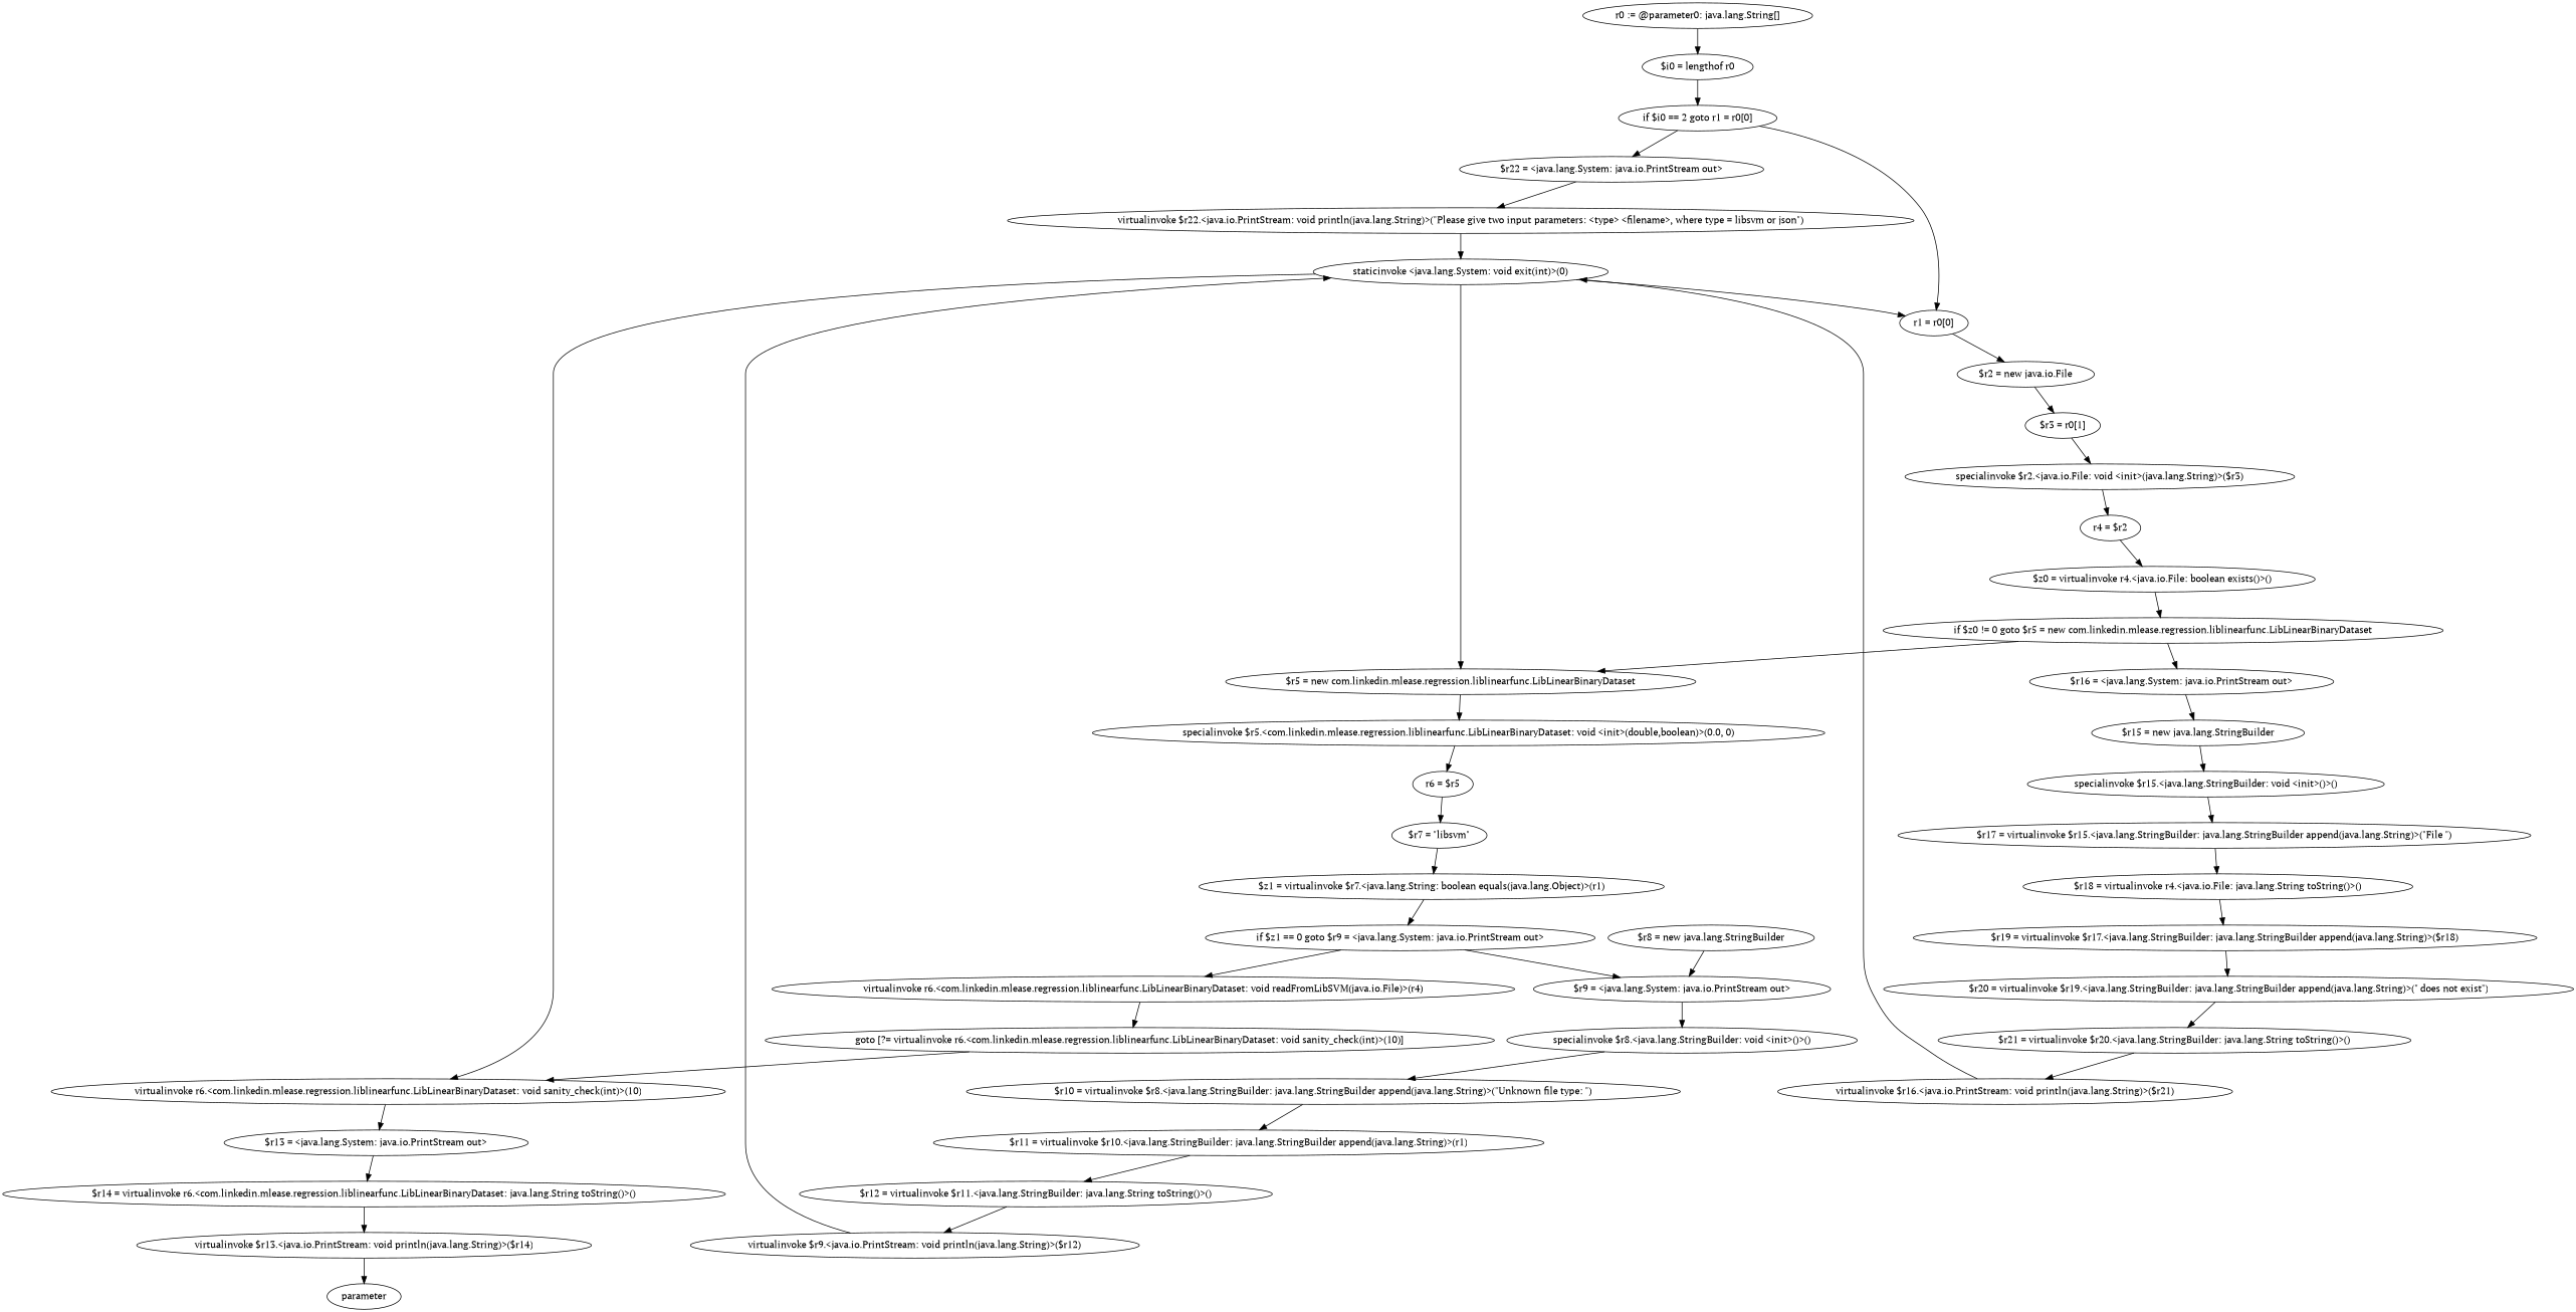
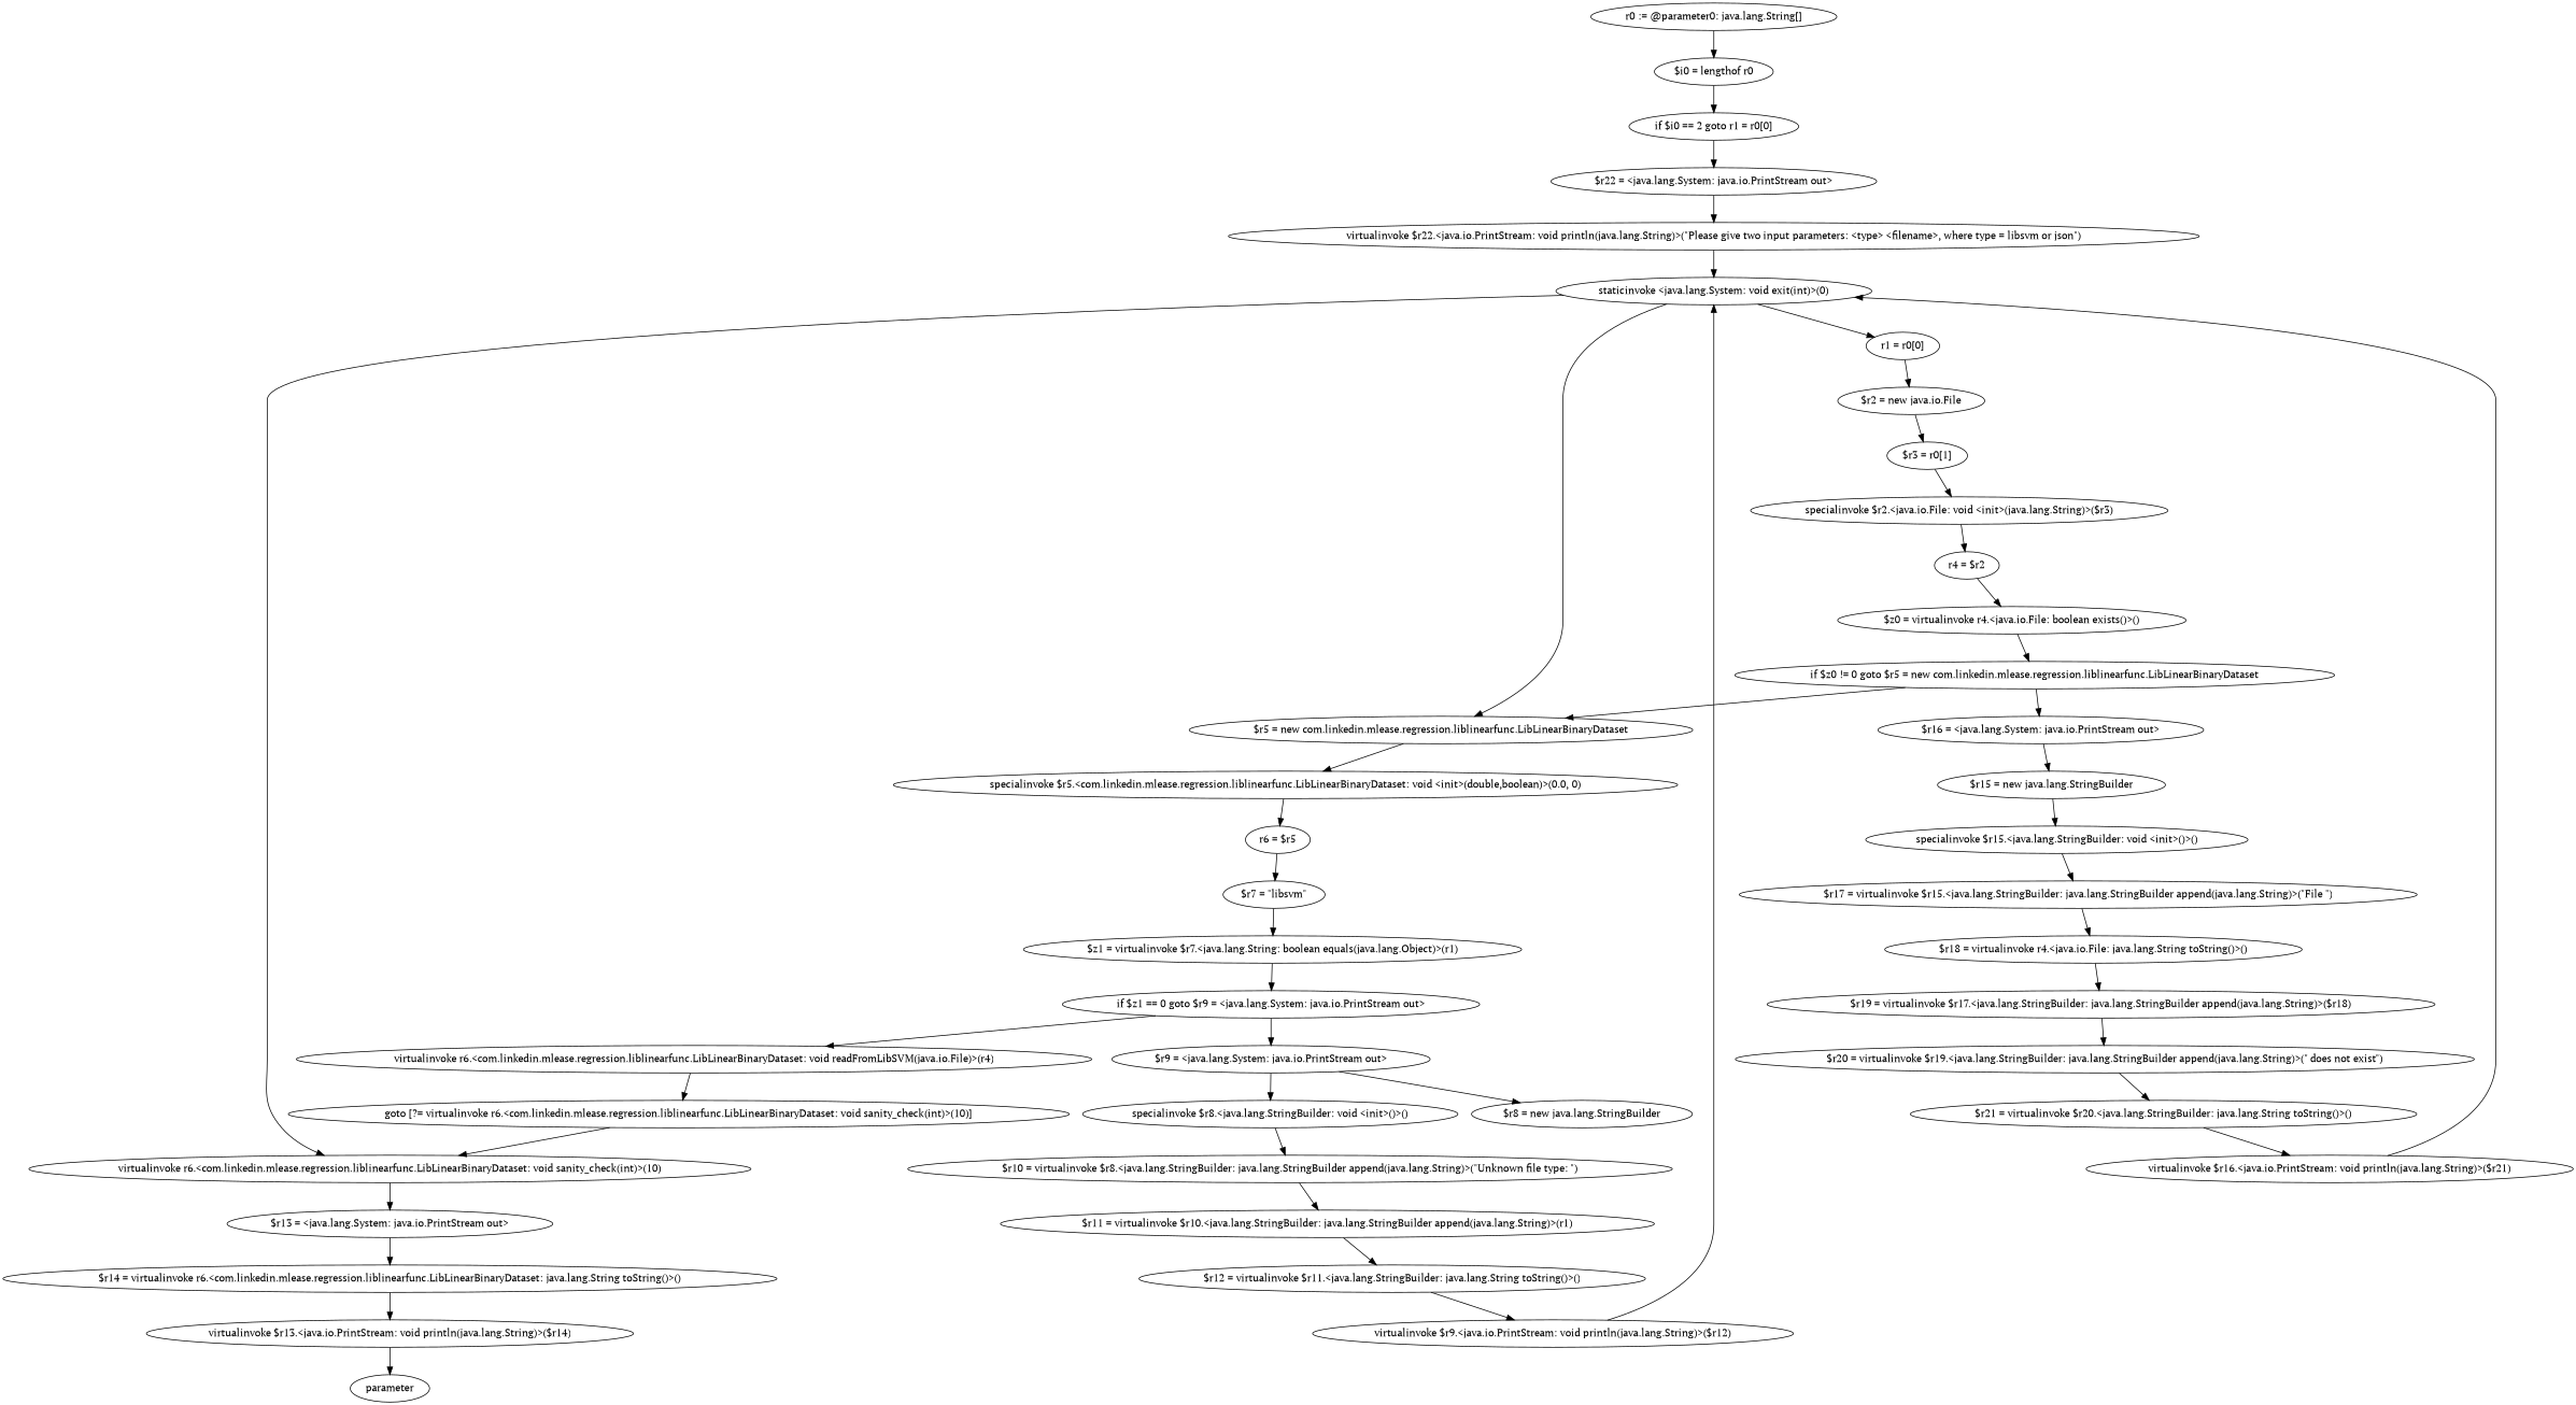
  digraph {
    fontname="PT Serif"
    node [fontname="PT Serif"]
    edge [fontname="PT Serif"]
    "r0 := @parameter0: java.lang.String[]"
    "$i0 = lengthof r0"
    "if $i0 == 2 goto r1 = r0[0]"
    "$r22 = <java.lang.System: java.io.PrintStream out>"
    "r1 = r0[0]"
    "virtualinvoke $r22.<java.io.PrintStream: void println(java.lang.String)>(\"Please give two input parameters: <type> <filename>, where type = libsvm or json\")"
    "$r2 = new java.io.File"
    "staticinvoke <java.lang.System: void exit(int)>(0)"
    "$r5 = new com.linkedin.mlease.regression.liblinearfunc.LibLinearBinaryDataset"
    "virtualinvoke r6.<com.linkedin.mlease.regression.liblinearfunc.LibLinearBinaryDataset: void sanity_check(int)>(10)"
    "specialinvoke $r5.<com.linkedin.mlease.regression.liblinearfunc.LibLinearBinaryDataset: void <init>(double,boolean)>(0.0, 0)"
    "$r13 = <java.lang.System: java.io.PrintStream out>"
    "$r3 = r0[1]"
    "specialinvoke $r2.<java.io.File: void <init>(java.lang.String)>($r3)"
    "r4 = $r2"
    "$z0 = virtualinvoke r4.<java.io.File: boolean exists()>()"
    "if $z0 != 0 goto $r5 = new com.linkedin.mlease.regression.liblinearfunc.LibLinearBinaryDataset"
    "$r16 = <java.lang.System: java.io.PrintStream out>"
    "$r15 = new java.lang.StringBuilder"
    "specialinvoke $r15.<java.lang.StringBuilder: void <init>()>()"
    "$r17 = virtualinvoke $r15.<java.lang.StringBuilder: java.lang.StringBuilder append(java.lang.String)>(\"File \")"
    "$r18 = virtualinvoke r4.<java.io.File: java.lang.String toString()>()"
    "$r19 = virtualinvoke $r17.<java.lang.StringBuilder: java.lang.StringBuilder append(java.lang.String)>($r18)"
    "$r20 = virtualinvoke $r19.<java.lang.StringBuilder: java.lang.StringBuilder append(java.lang.String)>(\" does not exist\")"
    "$r21 = virtualinvoke $r20.<java.lang.StringBuilder: java.lang.String toString()>()"
    "virtualinvoke $r16.<java.io.PrintStream: void println(java.lang.String)>($r21)"
    "r6 = $r5"
    "$r7 = \"libsvm\""
    "$z1 = virtualinvoke $r7.<java.lang.String: boolean equals(java.lang.Object)>(r1)"
    "if $z1 == 0 goto $r9 = <java.lang.System: java.io.PrintStream out>"
    "virtualinvoke r6.<com.linkedin.mlease.regression.liblinearfunc.LibLinearBinaryDataset: void readFromLibSVM(java.io.File)>(r4)"
    "$r9 = <java.lang.System: java.io.PrintStream out>"
    "goto [?= virtualinvoke r6.<com.linkedin.mlease.regression.liblinearfunc.LibLinearBinaryDataset: void sanity_check(int)>(10)]"
    "$r8 = new java.lang.StringBuilder"
    "specialinvoke $r8.<java.lang.StringBuilder: void <init>()>()"
    "$r10 = virtualinvoke $r8.<java.lang.StringBuilder: java.lang.StringBuilder append(java.lang.String)>(\"Unknown file type: \")"
    "$r11 = virtualinvoke $r10.<java.lang.StringBuilder: java.lang.StringBuilder append(java.lang.String)>(r1)"
    "$r12 = virtualinvoke $r11.<java.lang.StringBuilder: java.lang.String toString()>()"
    "virtualinvoke $r9.<java.io.PrintStream: void println(java.lang.String)>($r12)"
    "$r14 = virtualinvoke r6.<com.linkedin.mlease.regression.liblinearfunc.LibLinearBinaryDataset: java.lang.String toString()>()"
    "virtualinvoke $r13.<java.io.PrintStream: void println(java.lang.String)>($r14)"
    n42 [label=parameter]
    "r0 := @parameter0: java.lang.String[]" -> "$i0 = lengthof r0"
    "$i0 = lengthof r0" -> "if $i0 == 2 goto r1 = r0[0]"
    "if $i0 == 2 goto r1 = r0[0]" -> "$r22 = <java.lang.System: java.io.PrintStream out>"
-   "if $i0 == 2 goto r1 = r0[0]" -> "r1 = r0[0]"
    "$r22 = <java.lang.System: java.io.PrintStream out>" -> "virtualinvoke $r22.<java.io.PrintStream: void println(java.lang.String)>(\"Please give two input parameters: <type> <filename>, where type = libsvm or json\")"
    "r1 = r0[0]" -> "$r2 = new java.io.File"
    "virtualinvoke $r22.<java.io.PrintStream: void println(java.lang.String)>(\"Please give two input parameters: <type> <filename>, where type = libsvm or json\")" -> "staticinvoke <java.lang.System: void exit(int)>(0)"
    "$r2 = new java.io.File" -> "$r3 = r0[1]"
    "staticinvoke <java.lang.System: void exit(int)>(0)" -> "r1 = r0[0]"
    "staticinvoke <java.lang.System: void exit(int)>(0)" -> "$r5 = new com.linkedin.mlease.regression.liblinearfunc.LibLinearBinaryDataset"
    "staticinvoke <java.lang.System: void exit(int)>(0)" -> "virtualinvoke r6.<com.linkedin.mlease.regression.liblinearfunc.LibLinearBinaryDataset: void sanity_check(int)>(10)"
    "$r5 = new com.linkedin.mlease.regression.liblinearfunc.LibLinearBinaryDataset" -> "specialinvoke $r5.<com.linkedin.mlease.regression.liblinearfunc.LibLinearBinaryDataset: void <init>(double,boolean)>(0.0, 0)"
    "virtualinvoke r6.<com.linkedin.mlease.regression.liblinearfunc.LibLinearBinaryDataset: void sanity_check(int)>(10)" -> "$r13 = <java.lang.System: java.io.PrintStream out>"
    "specialinvoke $r5.<com.linkedin.mlease.regression.liblinearfunc.LibLinearBinaryDataset: void <init>(double,boolean)>(0.0, 0)" -> "r6 = $r5"
    "$r13 = <java.lang.System: java.io.PrintStream out>" -> "$r14 = virtualinvoke r6.<com.linkedin.mlease.regression.liblinearfunc.LibLinearBinaryDataset: java.lang.String toString()>()"
    "$r3 = r0[1]" -> "specialinvoke $r2.<java.io.File: void <init>(java.lang.String)>($r3)"
    "specialinvoke $r2.<java.io.File: void <init>(java.lang.String)>($r3)" -> "r4 = $r2"
    "r4 = $r2" -> "$z0 = virtualinvoke r4.<java.io.File: boolean exists()>()"
    "$z0 = virtualinvoke r4.<java.io.File: boolean exists()>()" -> "if $z0 != 0 goto $r5 = new com.linkedin.mlease.regression.liblinearfunc.LibLinearBinaryDataset"
    "if $z0 != 0 goto $r5 = new com.linkedin.mlease.regression.liblinearfunc.LibLinearBinaryDataset" -> "$r5 = new com.linkedin.mlease.regression.liblinearfunc.LibLinearBinaryDataset"
    "if $z0 != 0 goto $r5 = new com.linkedin.mlease.regression.liblinearfunc.LibLinearBinaryDataset" -> "$r16 = <java.lang.System: java.io.PrintStream out>"
    "$r16 = <java.lang.System: java.io.PrintStream out>" -> "$r15 = new java.lang.StringBuilder"
    "$r15 = new java.lang.StringBuilder" -> "specialinvoke $r15.<java.lang.StringBuilder: void <init>()>()"
    "specialinvoke $r15.<java.lang.StringBuilder: void <init>()>()" -> "$r17 = virtualinvoke $r15.<java.lang.StringBuilder: java.lang.StringBuilder append(java.lang.String)>(\"File \")"
    "$r17 = virtualinvoke $r15.<java.lang.StringBuilder: java.lang.StringBuilder append(java.lang.String)>(\"File \")" -> "$r18 = virtualinvoke r4.<java.io.File: java.lang.String toString()>()"
    "$r18 = virtualinvoke r4.<java.io.File: java.lang.String toString()>()" -> "$r19 = virtualinvoke $r17.<java.lang.StringBuilder: java.lang.StringBuilder append(java.lang.String)>($r18)"
    "$r19 = virtualinvoke $r17.<java.lang.StringBuilder: java.lang.StringBuilder append(java.lang.String)>($r18)" -> "$r20 = virtualinvoke $r19.<java.lang.StringBuilder: java.lang.StringBuilder append(java.lang.String)>(\" does not exist\")"
    "$r20 = virtualinvoke $r19.<java.lang.StringBuilder: java.lang.StringBuilder append(java.lang.String)>(\" does not exist\")" -> "$r21 = virtualinvoke $r20.<java.lang.StringBuilder: java.lang.String toString()>()"
    "$r21 = virtualinvoke $r20.<java.lang.StringBuilder: java.lang.String toString()>()" -> "virtualinvoke $r16.<java.io.PrintStream: void println(java.lang.String)>($r21)"
    "virtualinvoke $r16.<java.io.PrintStream: void println(java.lang.String)>($r21)" -> "staticinvoke <java.lang.System: void exit(int)>(0)"
    "r6 = $r5" -> "$r7 = \"libsvm\""
    "$r7 = \"libsvm\"" -> "$z1 = virtualinvoke $r7.<java.lang.String: boolean equals(java.lang.Object)>(r1)"
    "$z1 = virtualinvoke $r7.<java.lang.String: boolean equals(java.lang.Object)>(r1)" -> "if $z1 == 0 goto $r9 = <java.lang.System: java.io.PrintStream out>"
    "if $z1 == 0 goto $r9 = <java.lang.System: java.io.PrintStream out>" -> "virtualinvoke r6.<com.linkedin.mlease.regression.liblinearfunc.LibLinearBinaryDataset: void readFromLibSVM(java.io.File)>(r4)"
    "if $z1 == 0 goto $r9 = <java.lang.System: java.io.PrintStream out>" -> "$r9 = <java.lang.System: java.io.PrintStream out>"
    "virtualinvoke r6.<com.linkedin.mlease.regression.liblinearfunc.LibLinearBinaryDataset: void readFromLibSVM(java.io.File)>(r4)" -> "goto [?= virtualinvoke r6.<com.linkedin.mlease.regression.liblinearfunc.LibLinearBinaryDataset: void sanity_check(int)>(10)]"
-   "$r8 = new java.lang.StringBuilder" -> "$r9 = <java.lang.System: java.io.PrintStream out>"
+   "$r9 = <java.lang.System: java.io.PrintStream out>" -> "$r8 = new java.lang.StringBuilder"
    "$r9 = <java.lang.System: java.io.PrintStream out>" -> "specialinvoke $r8.<java.lang.StringBuilder: void <init>()>()"
    "goto [?= virtualinvoke r6.<com.linkedin.mlease.regression.liblinearfunc.LibLinearBinaryDataset: void sanity_check(int)>(10)]" -> "virtualinvoke r6.<com.linkedin.mlease.regression.liblinearfunc.LibLinearBinaryDataset: void sanity_check(int)>(10)"
    "specialinvoke $r8.<java.lang.StringBuilder: void <init>()>()" -> "$r10 = virtualinvoke $r8.<java.lang.StringBuilder: java.lang.StringBuilder append(java.lang.String)>(\"Unknown file type: \")"
    "$r10 = virtualinvoke $r8.<java.lang.StringBuilder: java.lang.StringBuilder append(java.lang.String)>(\"Unknown file type: \")" -> "$r11 = virtualinvoke $r10.<java.lang.StringBuilder: java.lang.StringBuilder append(java.lang.String)>(r1)"
    "$r11 = virtualinvoke $r10.<java.lang.StringBuilder: java.lang.StringBuilder append(java.lang.String)>(r1)" -> "$r12 = virtualinvoke $r11.<java.lang.StringBuilder: java.lang.String toString()>()"
    "$r12 = virtualinvoke $r11.<java.lang.StringBuilder: java.lang.String toString()>()" -> "virtualinvoke $r9.<java.io.PrintStream: void println(java.lang.String)>($r12)"
    "virtualinvoke $r9.<java.io.PrintStream: void println(java.lang.String)>($r12)" -> "staticinvoke <java.lang.System: void exit(int)>(0)"
    "$r14 = virtualinvoke r6.<com.linkedin.mlease.regression.liblinearfunc.LibLinearBinaryDataset: java.lang.String toString()>()" -> "virtualinvoke $r13.<java.io.PrintStream: void println(java.lang.String)>($r14)"
    "virtualinvoke $r13.<java.io.PrintStream: void println(java.lang.String)>($r14)" -> n42
  }
